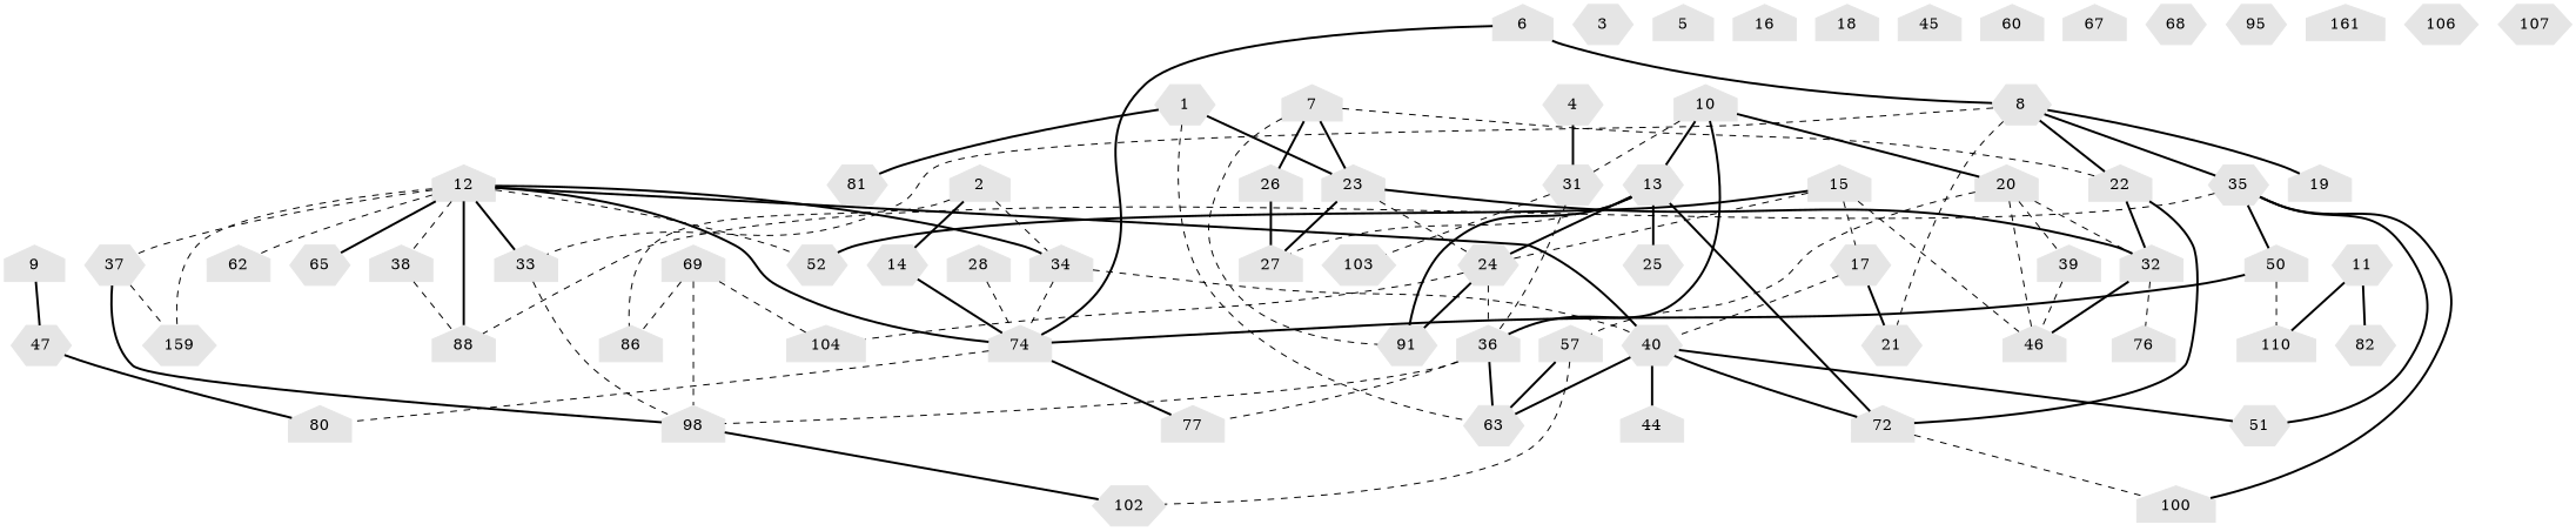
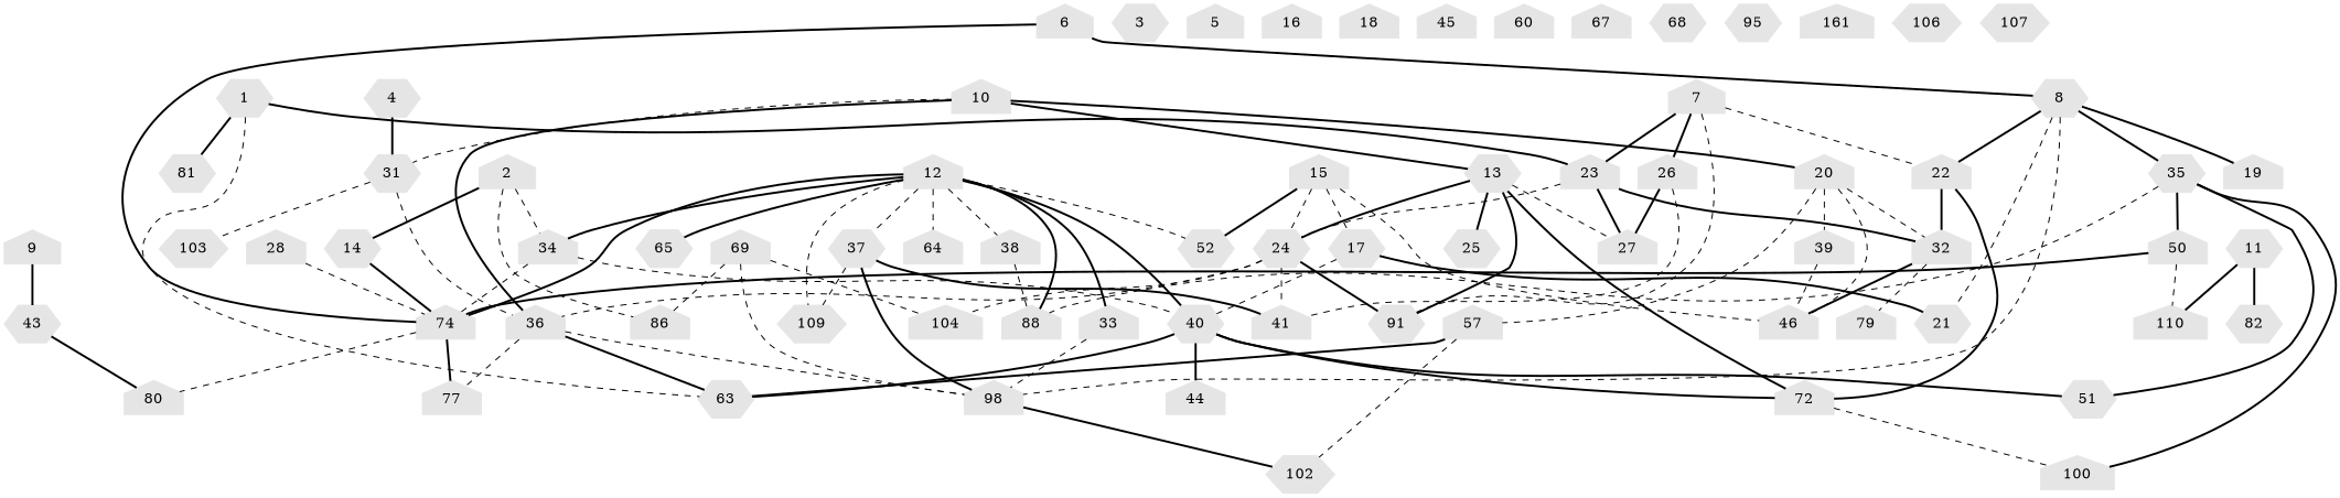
  graph {
    node [color=gray90 shape=house style=filled]
    edge [style=bold]
    1 [shape=hexagon super="+78"]
    23 [super="+29"]
    63 [shape=hexagon super="+96"]
    81 [shape=hexagon]
    24 [shape=hexagon super="+55"]
    27 [super="+97"]
    32 [super="+108"]
    2 [super="+66"]
    14 [shape=hexagon super="+58"]
    34
    86
    74 [super="+90"]
    40 [shape=hexagon super="+84"]
    3 [shape=hexagon]
    4 [shape=hexagon super="+42"]
    31 [shape=hexagon super="+64"]
    36 [super="+54"]
    103 [shape=hexagon]
    5
    6 [super="+49"]
    8 [shape=hexagon super="+56"]
    22 [super="+99"]
    19
    21 [shape=hexagon super="+61"]
    35 [shape=hexagon super="+76"]
    98 [super="+112"]
    77 [super="+105"]
    80 [super="+83"]
    7 [super="+87"]
    26 [super="+111"]
    91 [shape=hexagon]
    72 [super="+75"]
+   41
    88
    50
    51 [shape=hexagon]
    100
    102 [shape=hexagon]
-   43 [shape=hexagon super="+73" label=47]
+   43 [shape=hexagon super="+73"]
    9
    10 [super="+92"]
    13 [shape=hexagon super="+47"]
    20 [super="+89"]
    25 [shape=hexagon super="+70"]
    46
    39 [super="+85"]
    57 [super="+71"]
    11 [shape=hexagon super="+94"]
    82 [shape=hexagon]
    110
    12 [super="+93"]
    33
    37 [shape=hexagon super="+113"]
    38
    52 [shape=hexagon]
-   62
+   62 [label=64]
    65 [shape=hexagon]
-   109 [shape=hexagon label=159]
+   109 [shape=hexagon]
    44 [super="+59"]
    104
    15 [super="+48"]
    17 [shape=hexagon super="+30"]
    16 [super="+53"]
    18
-   79 [label=76]
+   79
    28
    45
    60
    67
    68 [shape=hexagon]
    69
    95 [shape=hexagon]
    n73 [label=161]
    106 [shape=hexagon]
    107 [shape=hexagon]
    1 -- 23
    1 -- 63 [style=dashed]
    1 -- 81
    23 -- 24 [style=dashed]
    23 -- 27
    23 -- 32
    24 -- 36 [style=dashed]
    24 -- 91
+   24 -- 41 [style=dashed]
    24 -- 104 [style=dashed]
    32 -- 46
    32 -- 79 [style=dashed]
    2 -- 14
    2 -- 34 [style=dashed]
    2 -- 86 [style=dashed]
    14 -- 74
    34 -- 74 [style=dashed]
    34 -- 40 [style=dashed]
    74 -- 77
    74 -- 80 [style=dashed]
    40 -- 63
    40 -- 72
    40 -- 51
    40 -- 44
    4 -- 31
    31 -- 36 [style=dashed]
    31 -- 103 [style=dashed]
    36 -- 63
    36 -- 98 [style=dashed]
    36 -- 77 [style=dashed]
    6 -- 74
    6 -- 8
    8 -- 22
    8 -- 19
    8 -- 21 [style=dashed]
    8 -- 35
-   8 -- 33 [style=dashed]
+   8 -- 98 [style=dashed]
    22 -- 32
    22 -- 72
    35 -- 88 [style=dashed]
    35 -- 50
    35 -- 51
    35 -- 100
    98 -- 102
    7 -- 23
    7 -- 22 [style=dashed]
    7 -- 26
    7 -- 91 [style=dashed]
    26 -- 27
+   26 -- 41 [style=dashed]
    72 -- 100 [style=dashed]
    50 -- 74
    50 -- 110 [style=dashed]
    43 -- 80
    9 -- 43
    10 -- 31 [style=dashed]
    10 -- 36
    10 -- 13
    10 -- 20
    13 -- 24
    13 -- 27 [style=dashed]
    13 -- 91
    13 -- 72
    13 -- 25
    20 -- 32 [style=dashed]
    20 -- 46 [style=dashed]
    20 -- 39 [style=dashed]
    20 -- 57 [style=dashed]
    39 -- 46 [style=dashed]
    57 -- 63
    57 -- 102 [style=dashed]
    11 -- 82
    11 -- 110
    12 -- 34
    12 -- 74
    12 -- 40
    12 -- 88
    12 -- 33
    12 -- 37 [style=dashed]
    12 -- 38 [style=dashed]
    12 -- 52 [style=dashed]
    12 -- 62 [style=dashed]
    12 -- 65
    12 -- 109 [style=dashed]
    33 -- 98 [style=dashed]
    37 -- 98
+   37 -- 41
    37 -- 109 [style=dashed]
    38 -- 88 [style=dashed]
    15 -- 24 [style=dashed]
    15 -- 46 [style=dashed]
    15 -- 52
    15 -- 17 [style=dashed]
    17 -- 40 [style=dashed]
    17 -- 21
    28 -- 74 [style=dashed]
    69 -- 86 [style=dashed]
    69 -- 98 [style=dashed]
    69 -- 104 [style=dashed]
  }
